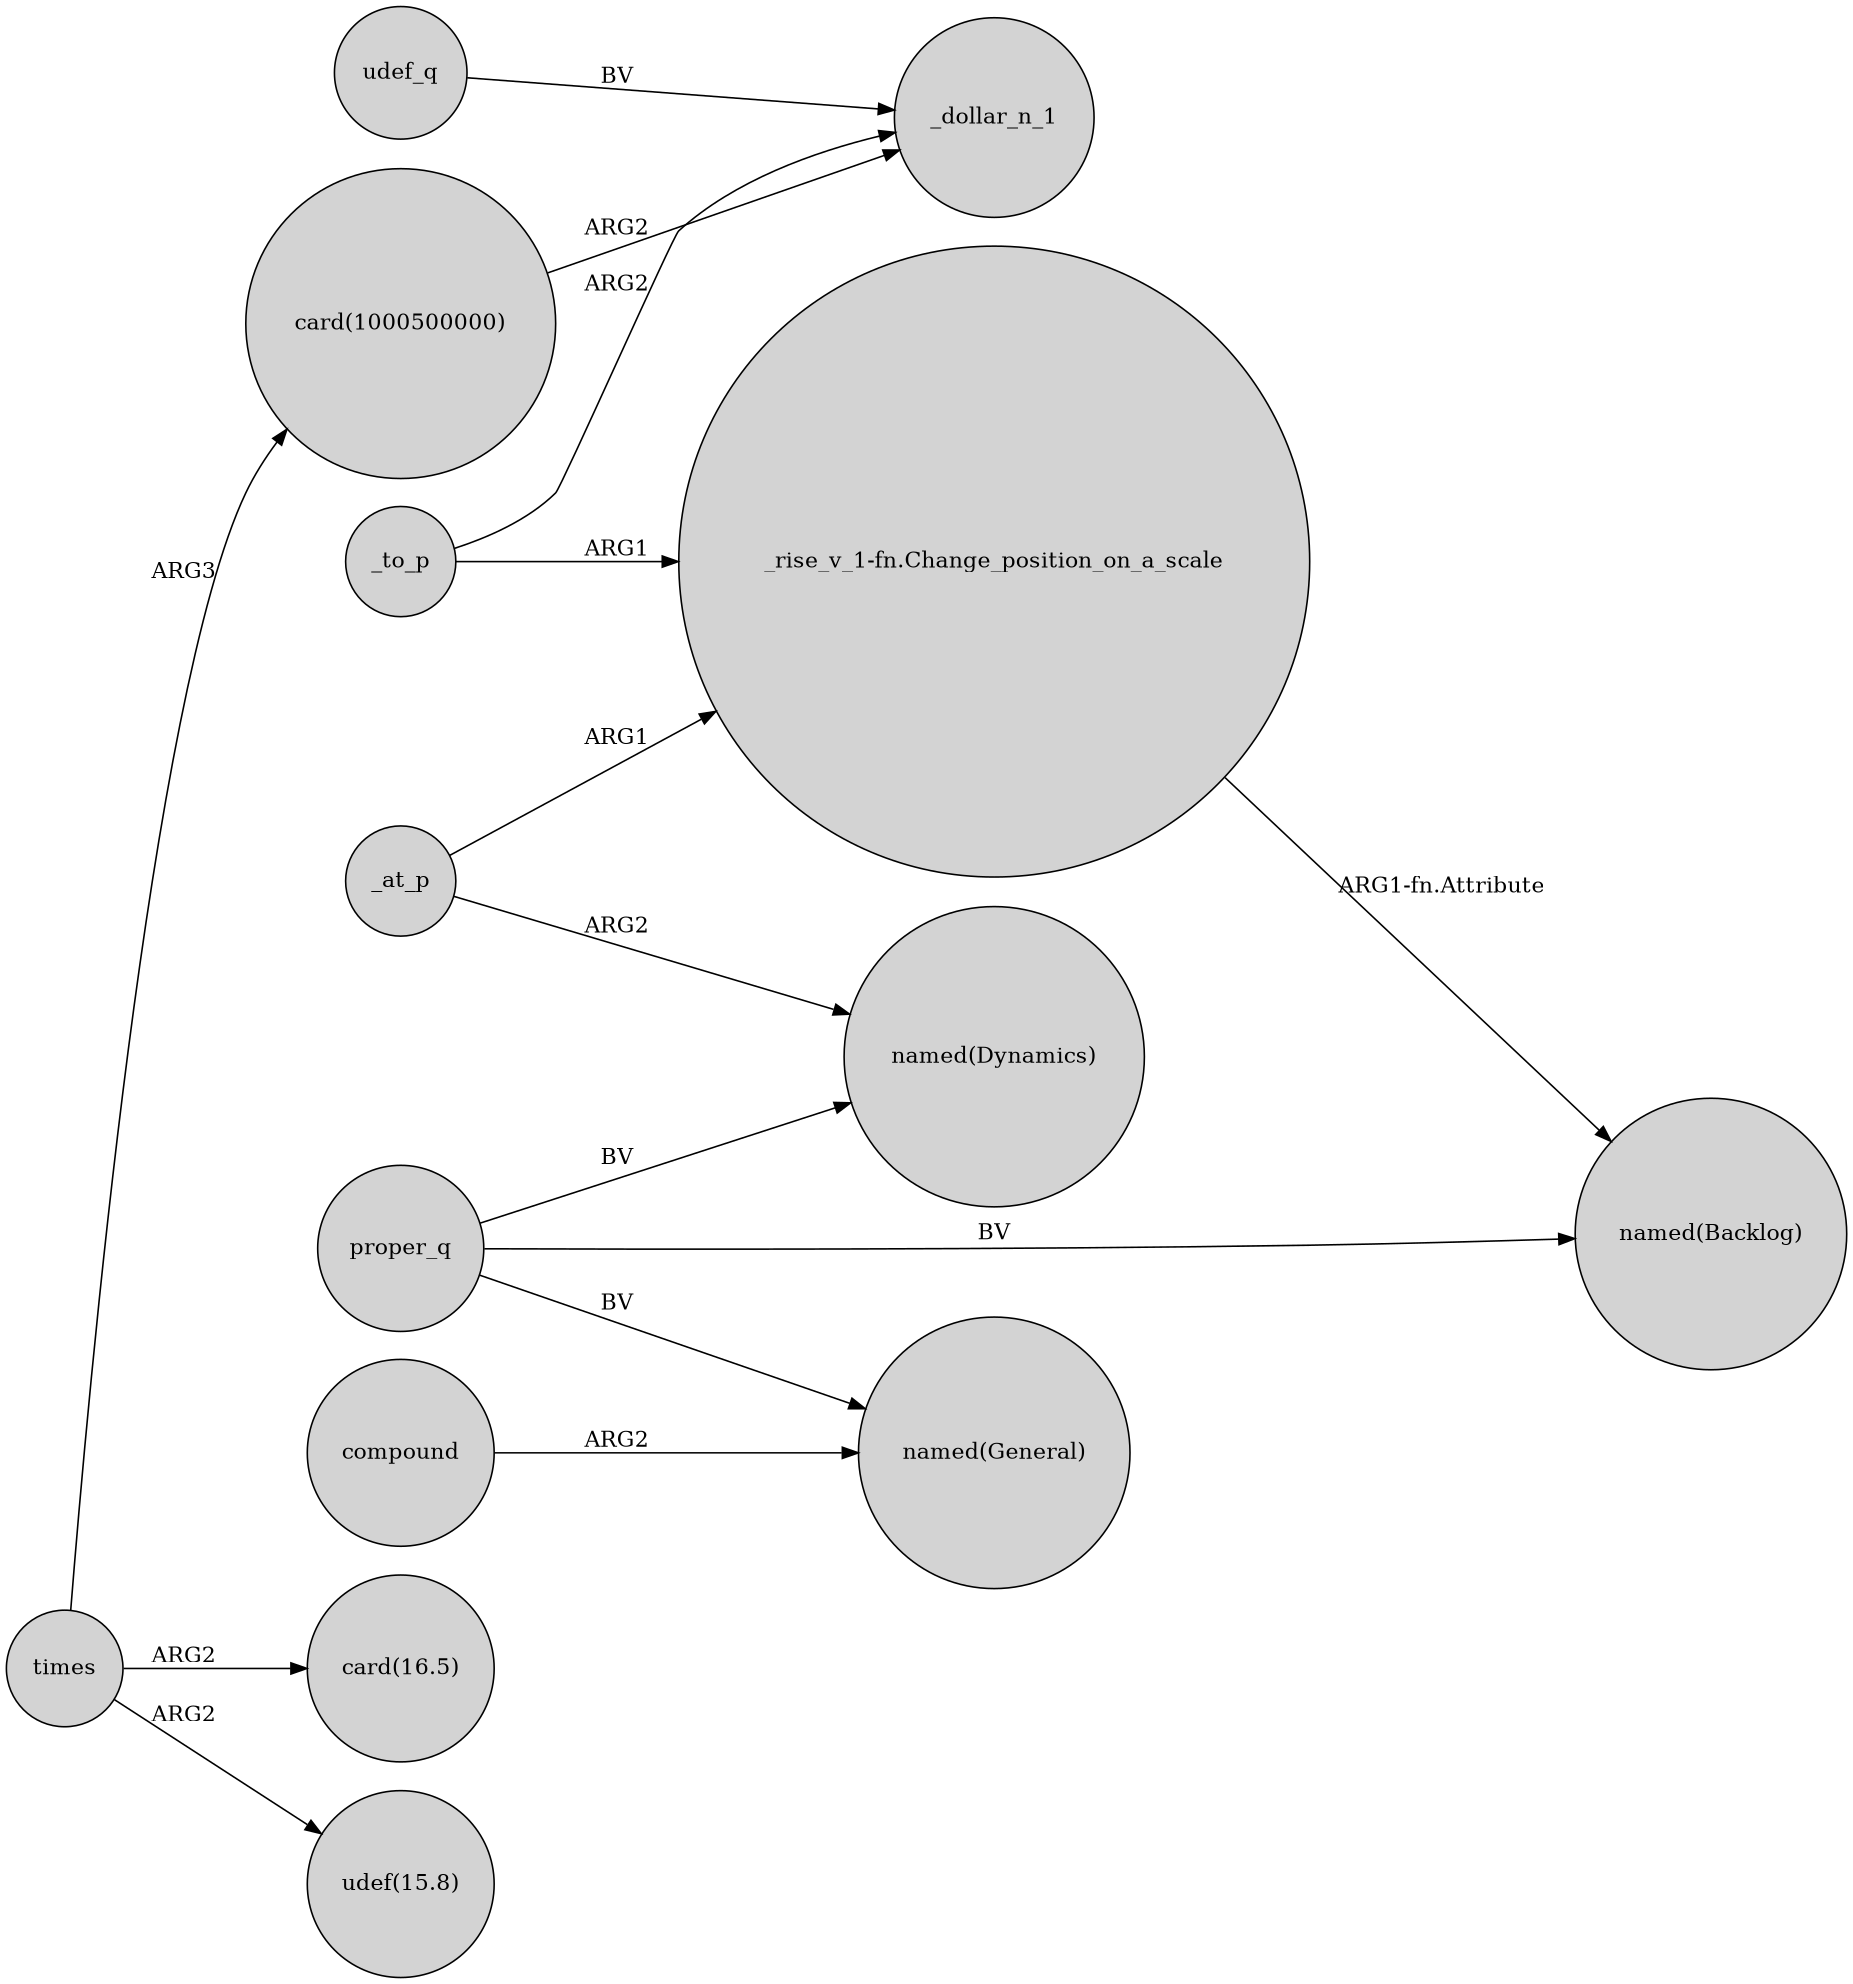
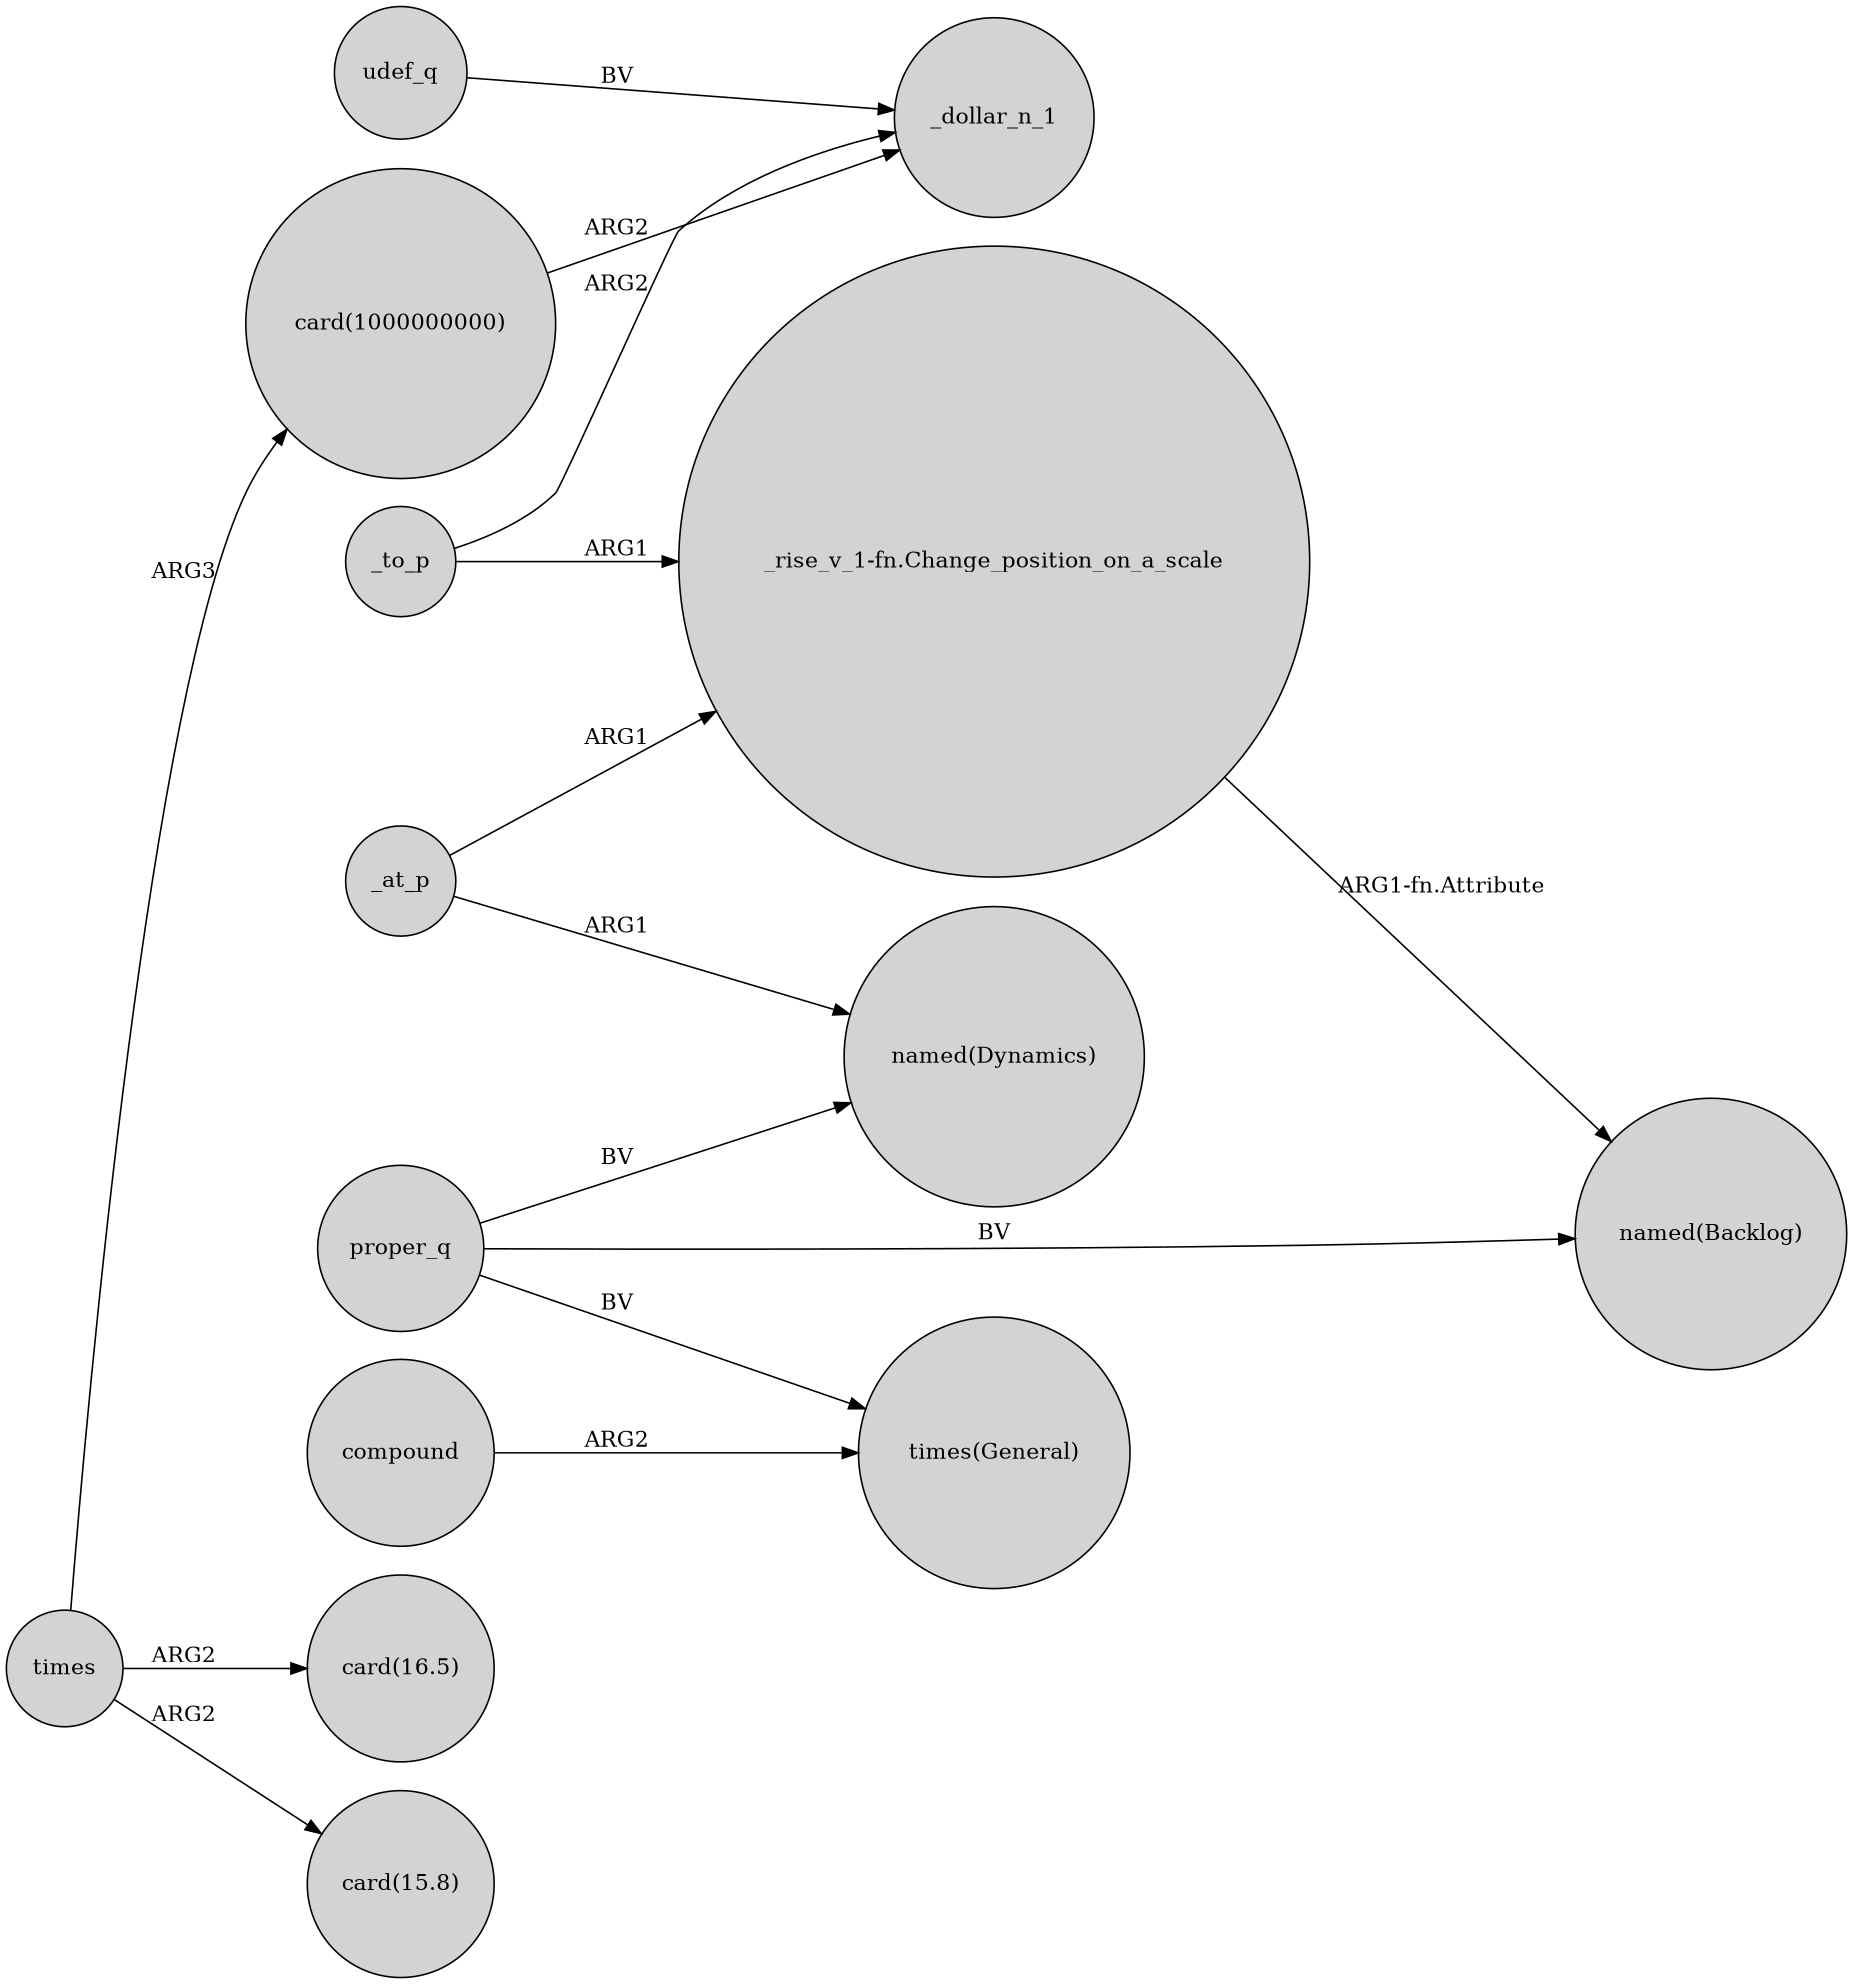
  digraph {
    rankdir=LR
    node [shape=circle style=filled]
-   "card(1000000000)" [label="card(1000500000)"]
+   "card(1000000000)"
    _dollar_n_1
    times
    "card(16.5)"
-   "card(15.8)" [label="udef(15.8)"]
+   "card(15.8)"
    _to_p
    "_rise_v_1-fn.Change_position_on_a_scale"
    "named(Backlog)"
    compound
-   "named(General)"
+   "named(General)" [label="times(General)"]
    proper_q
    "named(Dynamics)"
    udef_q
    _at_p
    "card(1000000000)" -> _dollar_n_1 [label=ARG2]
    times -> "card(1000000000)" [label=ARG3]
    times -> "card(16.5)" [label=ARG2]
    times -> "card(15.8)" [label=ARG2]
    _to_p -> _dollar_n_1 [label=ARG2]
    _to_p -> "_rise_v_1-fn.Change_position_on_a_scale" [label=ARG1]
    "_rise_v_1-fn.Change_position_on_a_scale" -> "named(Backlog)" [label="ARG1-fn.Attribute"]
    compound -> "named(General)" [label=ARG2]
    proper_q -> "named(Backlog)" [label=BV]
    proper_q -> "named(General)" [label=BV]
    proper_q -> "named(Dynamics)" [label=BV]
    udef_q -> _dollar_n_1 [label=BV]
    _at_p -> "_rise_v_1-fn.Change_position_on_a_scale" [label=ARG1]
-   _at_p -> "named(Dynamics)" [label=ARG2]
+   _at_p -> "named(Dynamics)" [label=ARG1]
  }
